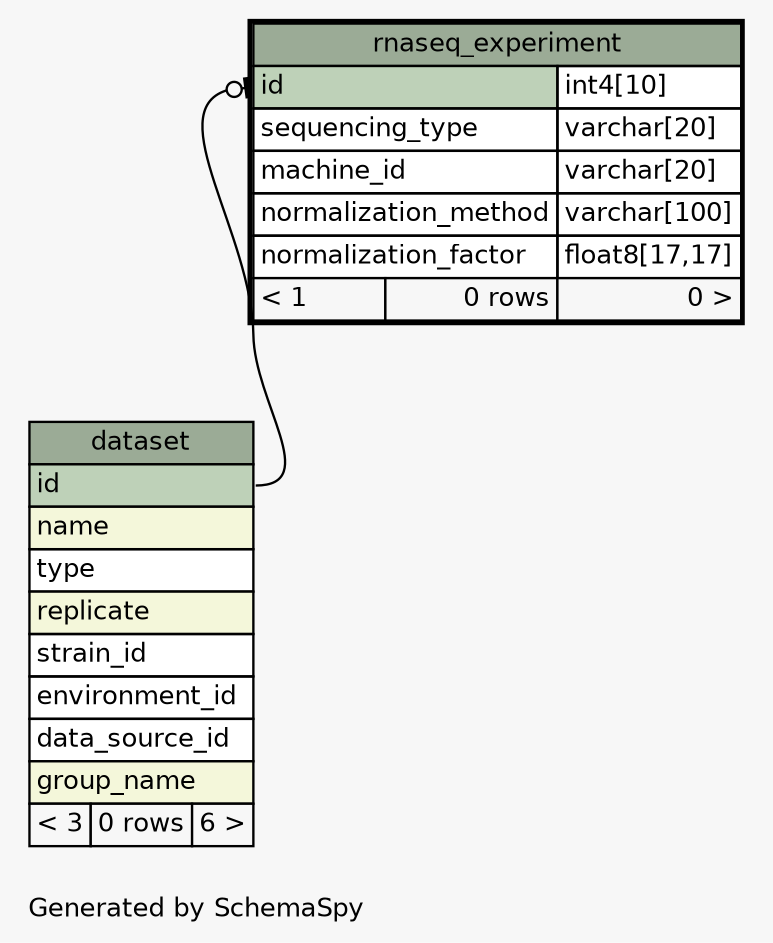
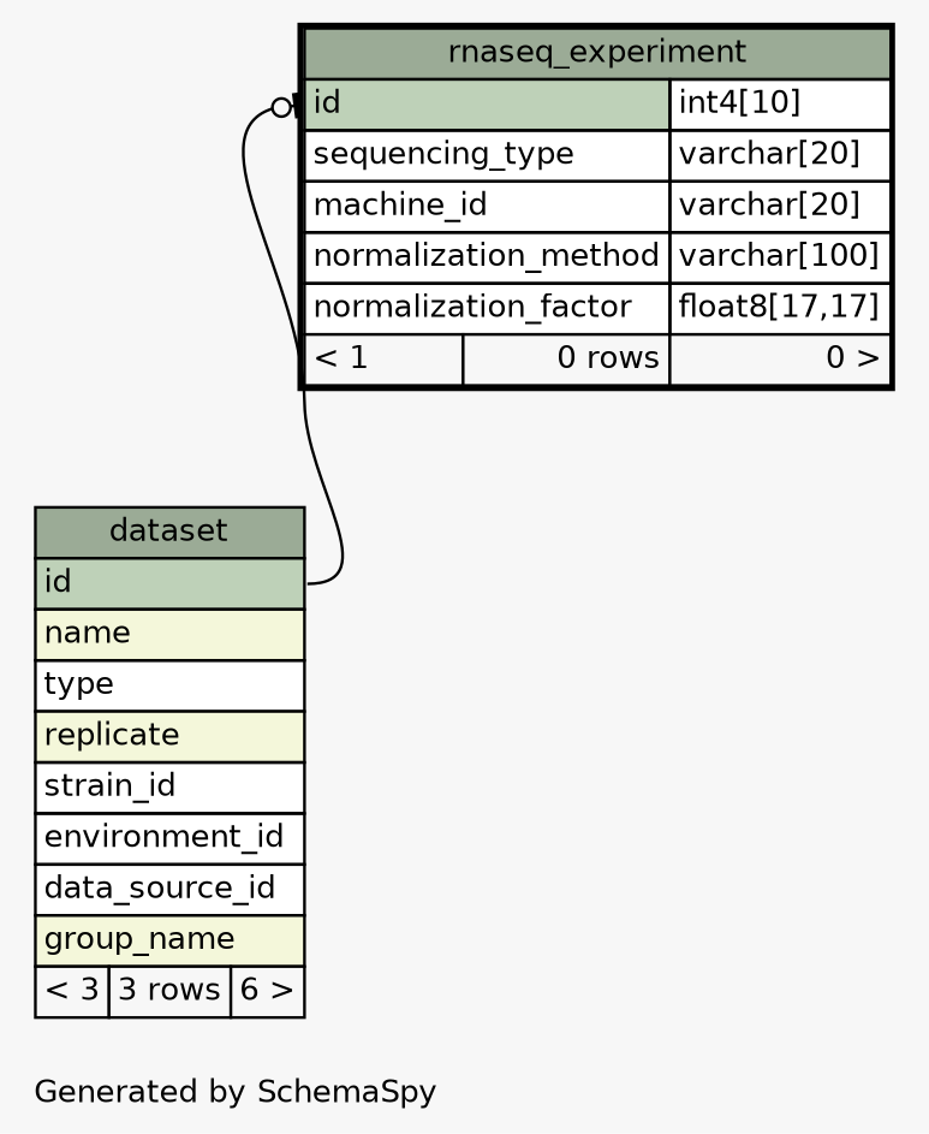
  digraph {
    bgcolor="#f7f7f7"
    fontname=Helvetica
    fontsize=11
    label="\nGenerated by SchemaSpy"
    labeljust=l
    nodesep=0.18
    rankdir=TB
    ranksep=0.46
    node [fontname=Helvetica fontsize=11 shape=plaintext]
    n1 [label=<     <TABLE BORDER="2" CELLBORDER="1" CELLSPACING="0" BGCOLOR="#ffffff">       <TR><TD COLSPAN="3" BGCOLOR="#9bab96" ALIGN="CENTER">rnaseq_experiment</TD></TR>       <TR><TD PORT="id" COLSPAN="2" BGCOLOR="#bed1b8" ALIGN="LEFT">id</TD><TD PORT="id.type" ALIGN="LEFT">int4[10]</TD></TR>       <TR><TD PORT="sequencing_type" COLSPAN="2" ALIGN="LEFT">sequencing_type</TD><TD PORT="sequencing_type.type" ALIGN="LEFT">varchar[20]</TD></TR>       <TR><TD PORT="machine_id" COLSPAN="2" ALIGN="LEFT">machine_id</TD><TD PORT="machine_id.type" ALIGN="LEFT">varchar[20]</TD></TR>       <TR><TD PORT="normalization_method" COLSPAN="2" ALIGN="LEFT">normalization_method</TD><TD PORT="normalization_method.type" ALIGN="LEFT">varchar[100]</TD></TR>       <TR><TD PORT="normalization_factor" COLSPAN="2" ALIGN="LEFT">normalization_factor</TD><TD PORT="normalization_factor.type" ALIGN="LEFT">float8[17,17]</TD></TR>       <TR><TD ALIGN="LEFT" BGCOLOR="#f7f7f7">&lt; 1</TD><TD ALIGN="RIGHT" BGCOLOR="#f7f7f7">0 rows</TD><TD ALIGN="RIGHT" BGCOLOR="#f7f7f7">0 &gt;</TD></TR>     </TABLE>>]
-   n2 [label=<     <TABLE BORDER="0" CELLBORDER="1" CELLSPACING="0" BGCOLOR="#ffffff">       <TR><TD COLSPAN="3" BGCOLOR="#9bab96" ALIGN="CENTER">dataset</TD></TR>       <TR><TD PORT="id" COLSPAN="3" BGCOLOR="#bed1b8" ALIGN="LEFT">id</TD></TR>       <TR><TD PORT="name" COLSPAN="3" BGCOLOR="#f4f7da" ALIGN="LEFT">name</TD></TR>       <TR><TD PORT="type" COLSPAN="3" ALIGN="LEFT">type</TD></TR>       <TR><TD PORT="replicate" COLSPAN="3" BGCOLOR="#f4f7da" ALIGN="LEFT">replicate</TD></TR>       <TR><TD PORT="strain_id" COLSPAN="3" ALIGN="LEFT">strain_id</TD></TR>       <TR><TD PORT="environment_id" COLSPAN="3" ALIGN="LEFT">environment_id</TD></TR>       <TR><TD PORT="data_source_id" COLSPAN="3" ALIGN="LEFT">data_source_id</TD></TR>       <TR><TD PORT="group_name" COLSPAN="3" BGCOLOR="#f4f7da" ALIGN="LEFT">group_name</TD></TR>       <TR><TD ALIGN="LEFT" BGCOLOR="#f7f7f7">&lt; 3</TD><TD ALIGN="RIGHT" BGCOLOR="#f7f7f7">0 rows</TD><TD ALIGN="RIGHT" BGCOLOR="#f7f7f7">6 &gt;</TD></TR>     </TABLE>>]
+   n2 [label=<     <TABLE BORDER="0" CELLBORDER="1" CELLSPACING="0" BGCOLOR="#ffffff">       <TR><TD COLSPAN="3" BGCOLOR="#9bab96" ALIGN="CENTER">dataset</TD></TR>       <TR><TD PORT="id" COLSPAN="3" BGCOLOR="#bed1b8" ALIGN="LEFT">id</TD></TR>       <TR><TD PORT="name" COLSPAN="3" BGCOLOR="#f4f7da" ALIGN="LEFT">name</TD></TR>       <TR><TD PORT="type" COLSPAN="3" ALIGN="LEFT">type</TD></TR>       <TR><TD PORT="replicate" COLSPAN="3" BGCOLOR="#f4f7da" ALIGN="LEFT">replicate</TD></TR>       <TR><TD PORT="strain_id" COLSPAN="3" ALIGN="LEFT">strain_id</TD></TR>       <TR><TD PORT="environment_id" COLSPAN="3" ALIGN="LEFT">environment_id</TD></TR>       <TR><TD PORT="data_source_id" COLSPAN="3" ALIGN="LEFT">data_source_id</TD></TR>       <TR><TD PORT="group_name" COLSPAN="3" BGCOLOR="#f4f7da" ALIGN="LEFT">group_name</TD></TR>       <TR><TD ALIGN="LEFT" BGCOLOR="#f7f7f7">&lt; 3</TD><TD ALIGN="RIGHT" BGCOLOR="#f7f7f7">3 rows</TD><TD ALIGN="RIGHT" BGCOLOR="#f7f7f7">6 &gt;</TD></TR>     </TABLE>>]
    n1 -> n2 [arrowhead=none arrowsize=0.8 arrowtail=teeodot dir=back headport="id:e" tailport="id:w"]
  }
